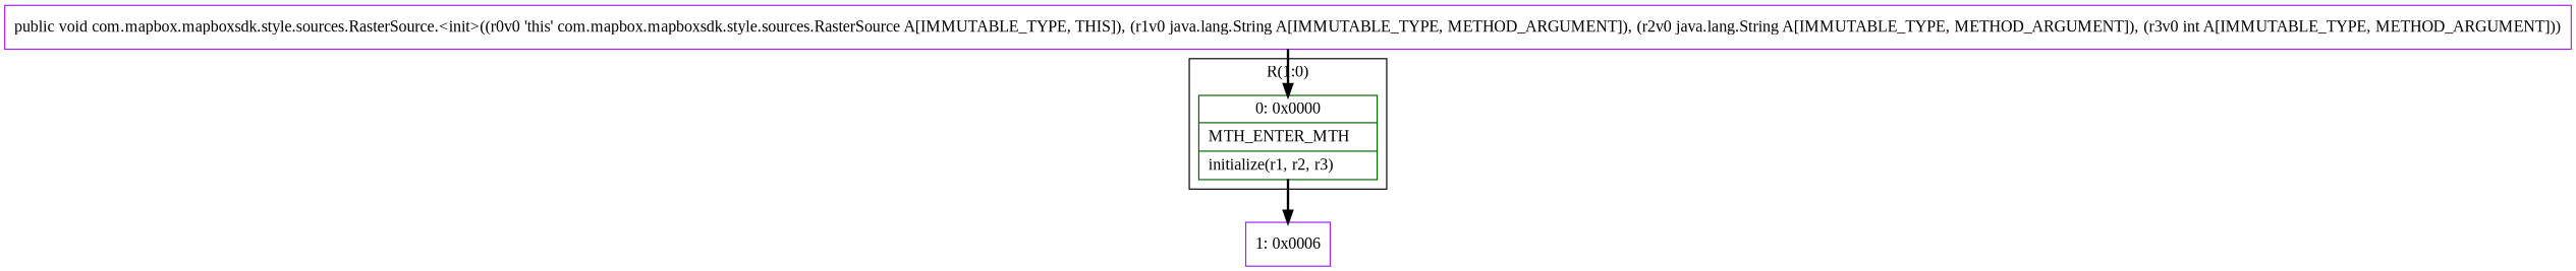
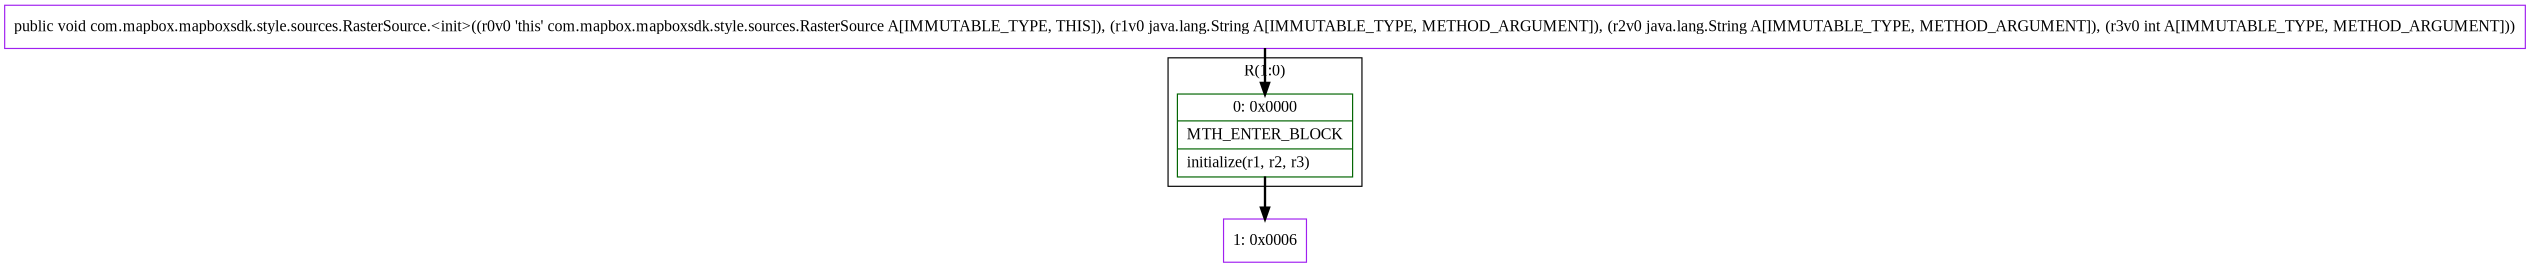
  digraph {
    fontname="Liberation Serif"
    node [color=purple shape=record fontname="Liberation Serif"]
    edge [style=bold fontname="Liberation Serif"]
-   n1 [color=darkgreen label="{0\:\ 0x0000|MTH_ENTER_MTH\l|initialize(r1, r2, r3)\l}"]
+   n1 [color=darkgreen label="{0\:\ 0x0000|MTH_ENTER_BLOCK\l|initialize(r1, r2, r3)\l}"]
    n2 [label="{1\:\ 0x0006}"]
    n3 [label="{public void com.mapbox.mapboxsdk.style.sources.RasterSource.\<init\>((r0v0 'this' com.mapbox.mapboxsdk.style.sources.RasterSource A[IMMUTABLE_TYPE, THIS]), (r1v0 java.lang.String A[IMMUTABLE_TYPE, METHOD_ARGUMENT]), (r2v0 java.lang.String A[IMMUTABLE_TYPE, METHOD_ARGUMENT]), (r3v0 int A[IMMUTABLE_TYPE, METHOD_ARGUMENT])) }"]
    subgraph cluster_1 {
      label="R(1:0)"
      n1
    }
    n1 -> n2
    n3 -> n1
  }
